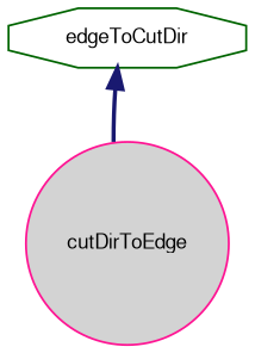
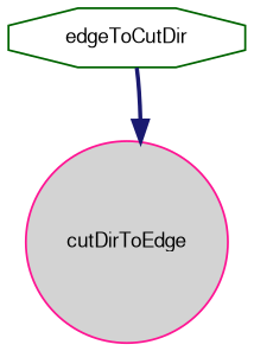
  digraph {
    rankdir=TB
    node [fontname=FreeSans fontsize=10 style=filled]
    n1 [color=darkgreen fillcolor=white fontcolor=black height=0.2 label=edgeToCutDir shape=octagon width=0.4]
    n2 [color=deeppink height=0.2 label=cutDirToEdge shape=circle width=0.4 fillcolor=lightgrey]
-   n1 -> n2 [color=midnightblue dir=back fontname=FreeSans fontsize=10 labelfontname=FreeSans labelfontsize=10 style=bold]
+   n2 -> n1 [color=midnightblue dir=back fontname=FreeSans fontsize=10 labelfontname=FreeSans labelfontsize=10 style=bold]
  }
